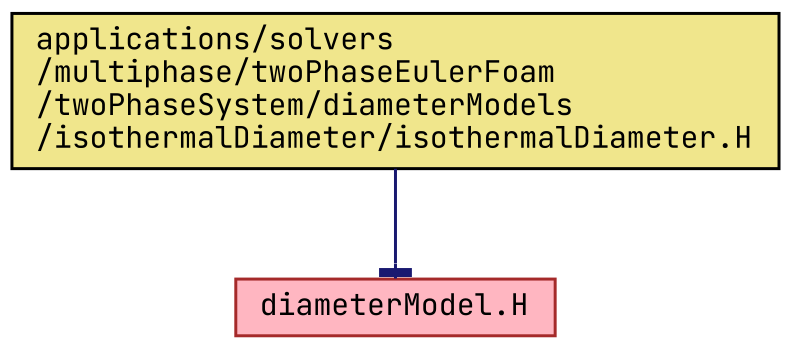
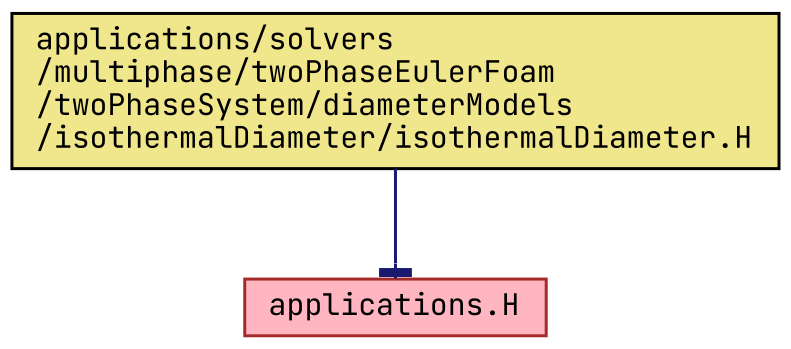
  digraph {
    fontname="JetBrains Mono"
    node [fontname="JetBrains Mono" fontsize=10 shape=record style=filled]
    n1 [color=black fillcolor=khaki fontcolor=black height=0.2 label="applications/solvers\l/multiphase/twoPhaseEulerFoam\l/twoPhaseSystem/diameterModels\l/isothermalDiameter/isothermalDiameter.H" width=0.4]
-   n2 [color=brown height=0.2 label="diameterModel.H" width=0.4 fillcolor=lightpink]
+   n2 [color=brown height=0.2 label="applications.H" width=0.4 fillcolor=lightpink]
    n1 -> n2 [color=midnightblue fontname="JetBrains Mono" fontsize=10 labelfontname=Helvetica labelfontsize=10 style=solid arrowhead=tee]
  }
